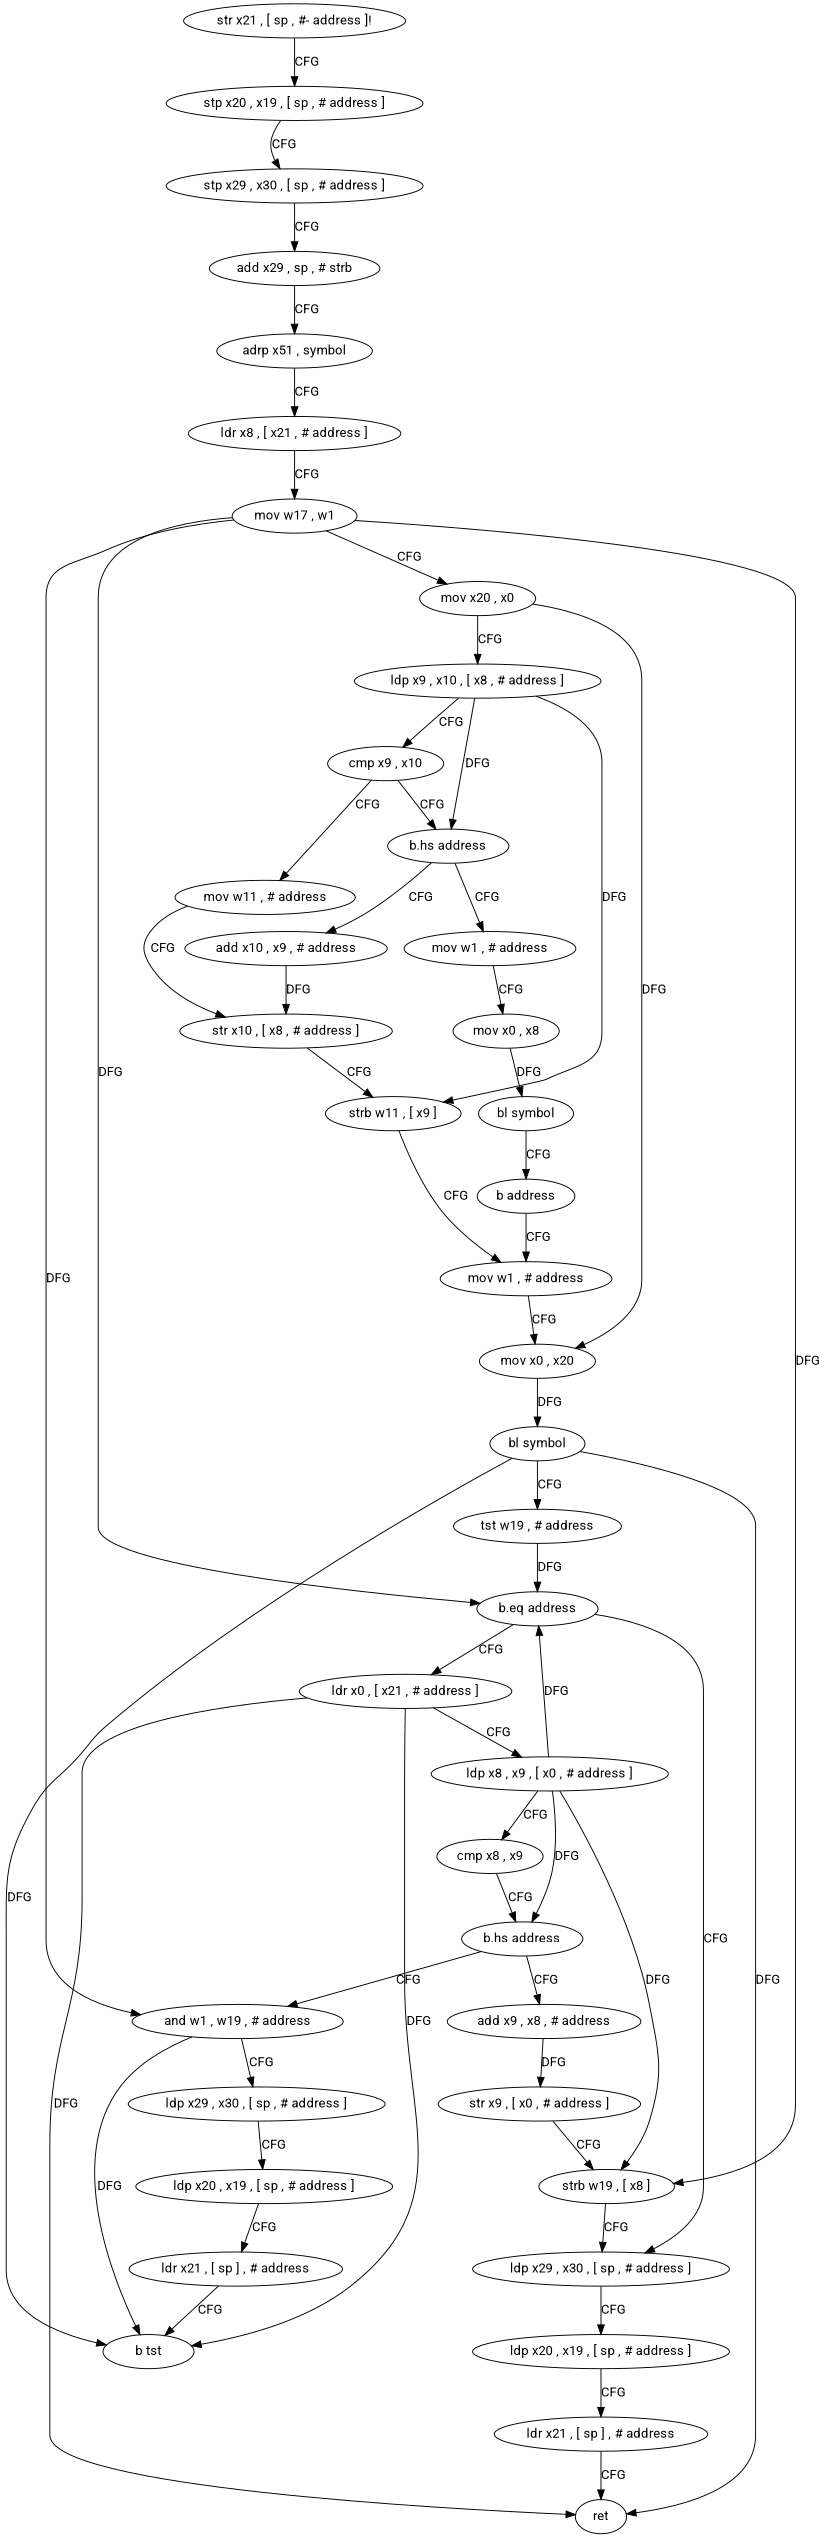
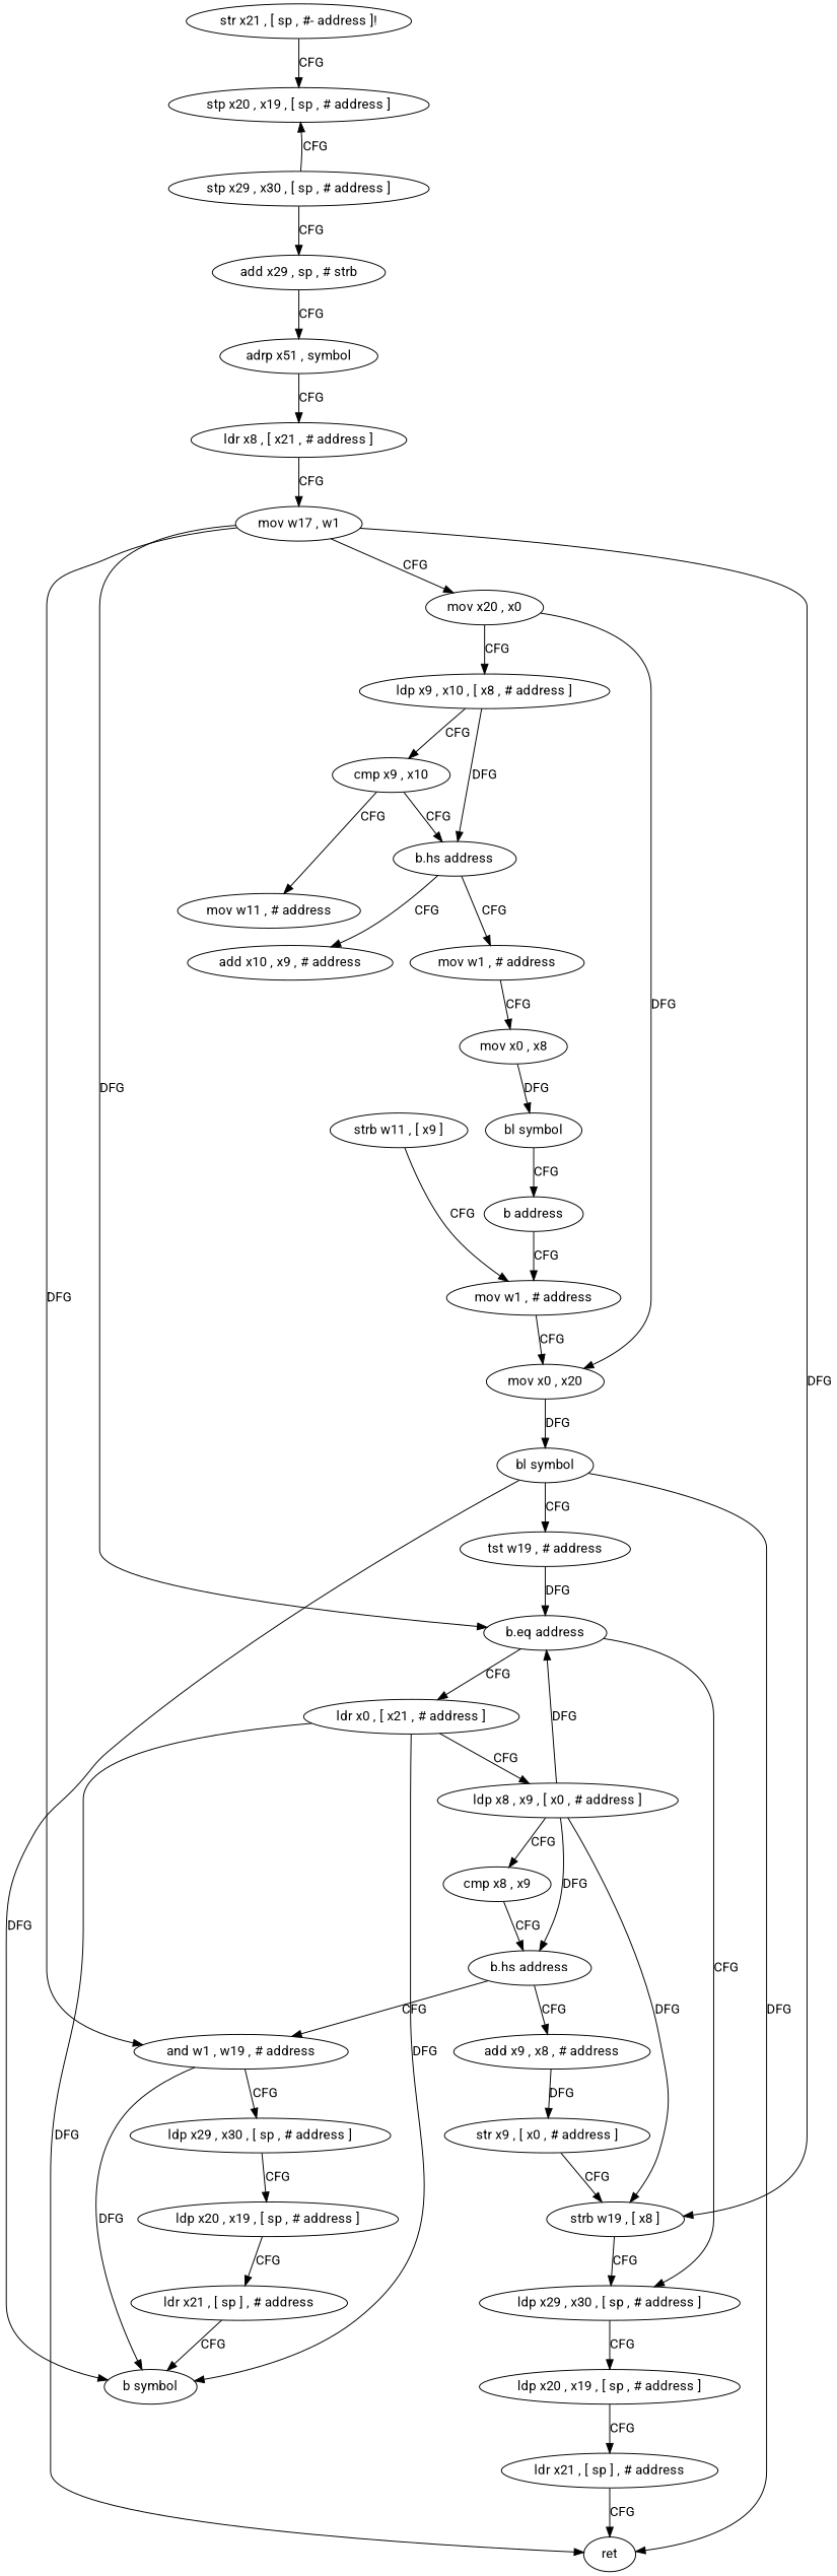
  digraph {
    fontname=Roboto
    node [fontname=Roboto]
    edge [fontname=Roboto]
    n1 [label="str x21 , [ sp , #- address ]!"]
    n2 [label="stp x20 , x19 , [ sp , # address ]"]
    n3 [label="stp x29 , x30 , [ sp , # address ]"]
    n4 [label="add x29 , sp , # strb"]
    n5 [label="adrp x51 , symbol"]
    n6 [label="ldr x8 , [ x21 , # address ]"]
    n7 [label="mov w17 , w1"]
    n8 [label="mov x20 , x0"]
    n9 [label="b.eq address"]
    n10 [label="and w1 , w19 , # address"]
    n11 [label="strb w19 , [ x8 ]"]
    n12 [label="ldp x9 , x10 , [ x8 , # address ]"]
    n13 [label="mov x0 , x20"]
    n14 [label="ldp x29 , x30 , [ sp , # address ]"]
    n15 [label="ldr x0 , [ x21 , # address ]"]
-   n16 [label="b tst"]
+   n16 [label="b symbol"]
    n17 [label="ldp x29 , x30 , [ sp , # address ]"]
    n18 [label="cmp x9 , x10"]
    n19 [label="b.hs address"]
    n20 [label="strb w11 , [ x9 ]"]
    n21 [label="bl symbol"]
    n22 [label="mov w11 , # address"]
    n23 [label="add x10 , x9 , # address"]
    n24 [label="mov w1 , # address"]
-   n25 [label="str x10 , [ x8 , # address ]"]
    n26 [label="mov w1 , # address"]
    n27 [label="mov x0 , x8"]
    n28 [label="bl symbol"]
    n29 [label="b address"]
    n30 [label="tst w19 , # address"]
    n31 [label=ret]
    n32 [label="ldp x20 , x19 , [ sp , # address ]"]
    n33 [label="ldp x8 , x9 , [ x0 , # address ]"]
    n34 [label="ldr x21 , [ sp ] , # address"]
    n35 [label="cmp x8 , x9"]
    n36 [label="b.hs address"]
    n37 [label="add x9 , x8 , # address"]
    n38 [label="str x9 , [ x0 , # address ]"]
    n39 [label="ldp x20 , x19 , [ sp , # address ]"]
    n40 [label="ldr x21 , [ sp ] , # address"]
    n1 -> n2 [label=CFG]
-   n2 -> n3 [label=CFG]
+   n3 -> n2 [label=CFG]
    n3 -> n4 [label=CFG]
    n4 -> n5 [label=CFG]
    n5 -> n6 [label=CFG]
    n6 -> n7 [label=CFG]
    n7 -> n8 [label=CFG]
    n7 -> n9 [label=DFG]
    n7 -> n10 [label=DFG]
    n7 -> n11 [label=DFG]
    n8 -> n12 [label=CFG]
    n8 -> n13 [label=DFG]
    n9 -> n14 [label=CFG]
    n9 -> n15 [label=CFG]
    n10 -> n16 [label=DFG]
    n10 -> n17 [label=CFG]
    n11 -> n14 [label=CFG]
    n12 -> n18 [label=CFG]
    n12 -> n19 [label=DFG]
-   n12 -> n20 [label=DFG]
    n13 -> n21 [label=DFG]
    n14 -> n32 [label=CFG]
    n15 -> n16 [label=DFG]
    n15 -> n31 [label=DFG]
    n15 -> n33 [label=CFG]
    n17 -> n39 [label=CFG]
    n18 -> n19 [label=CFG]
    n18 -> n22 [label=CFG]
    n19 -> n23 [label=CFG]
    n19 -> n24 [label=CFG]
    n20 -> n26 [label=CFG]
    n21 -> n16 [label=DFG]
    n21 -> n30 [label=CFG]
    n21 -> n31 [label=DFG]
-   n22 -> n25 [label=CFG]
-   n23 -> n25 [label=DFG]
    n24 -> n27 [label=CFG]
-   n25 -> n20 [label=CFG]
    n26 -> n13 [label=CFG]
    n27 -> n28 [label=DFG]
    n28 -> n29 [label=CFG]
    n29 -> n26 [label=CFG]
    n30 -> n9 [label=DFG]
    n32 -> n34 [label=CFG]
    n33 -> n9 [label=DFG]
    n33 -> n11 [label=DFG]
    n33 -> n35 [label=CFG]
    n33 -> n36 [label=DFG]
    n34 -> n31 [label=CFG]
    n35 -> n36 [label=CFG]
    n36 -> n10 [label=CFG]
    n36 -> n37 [label=CFG]
    n37 -> n38 [label=DFG]
    n38 -> n11 [label=CFG]
    n39 -> n40 [label=CFG]
    n40 -> n16 [label=CFG]
  }
